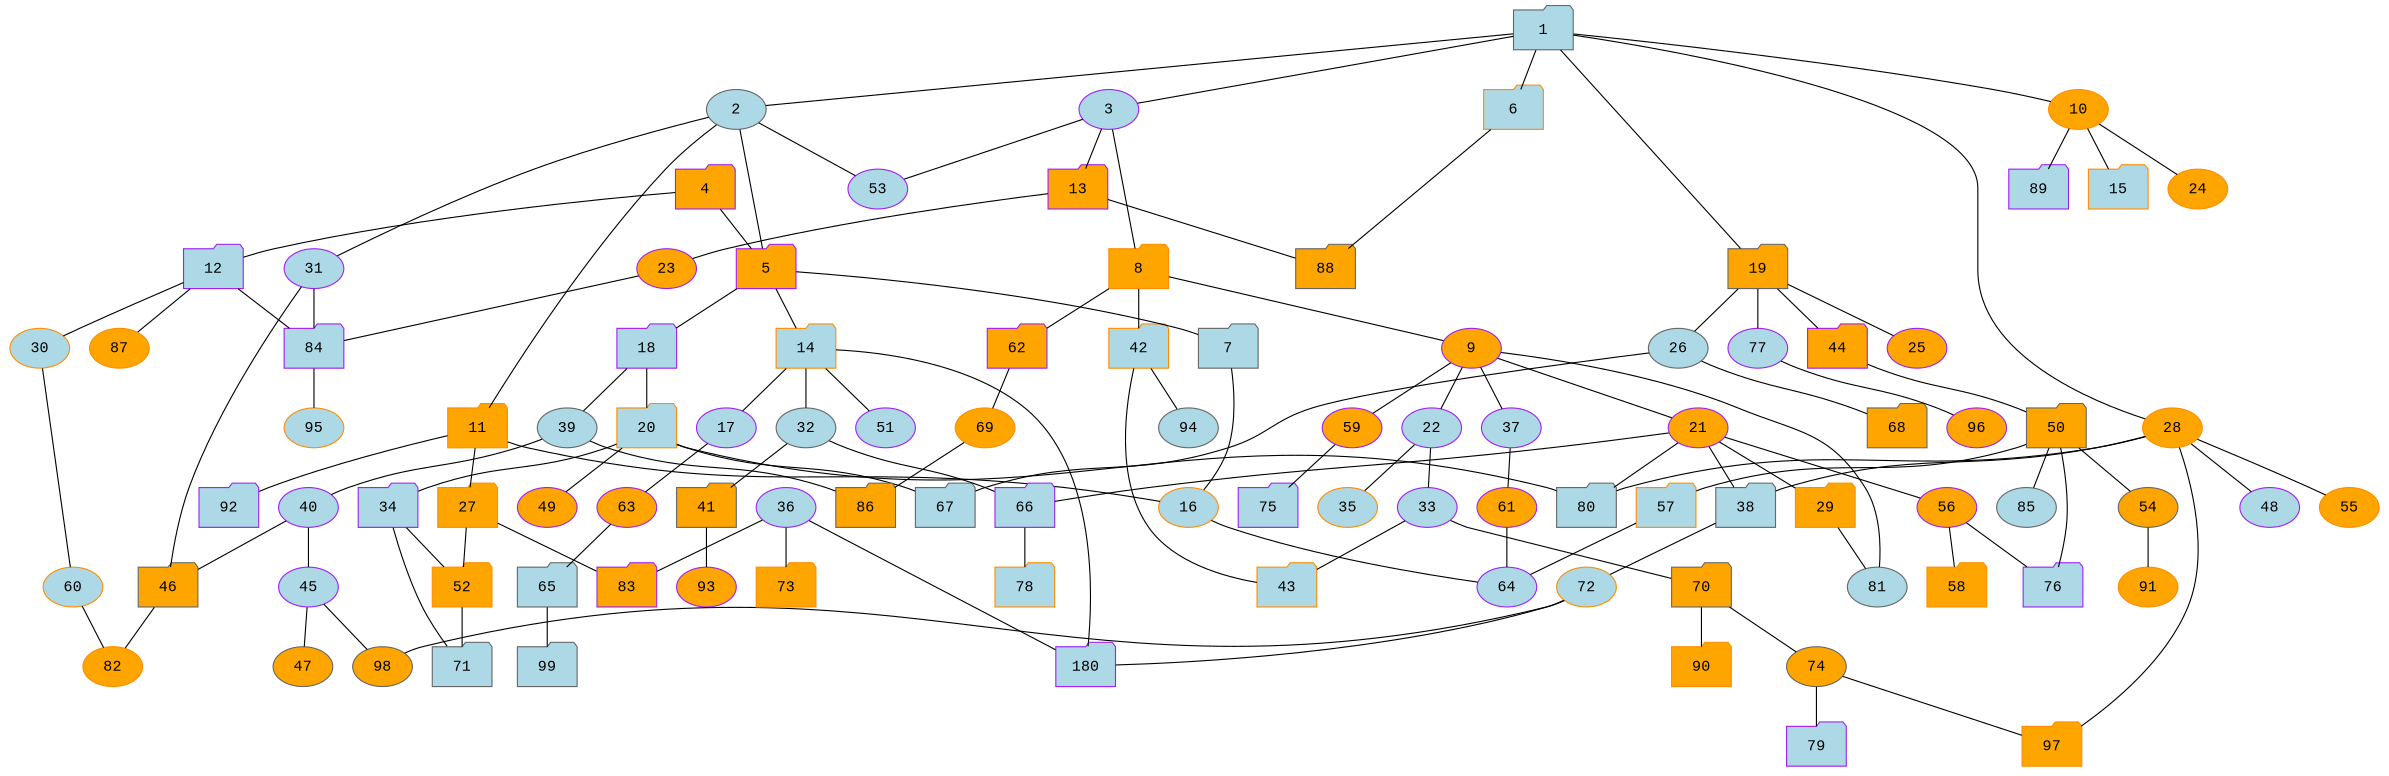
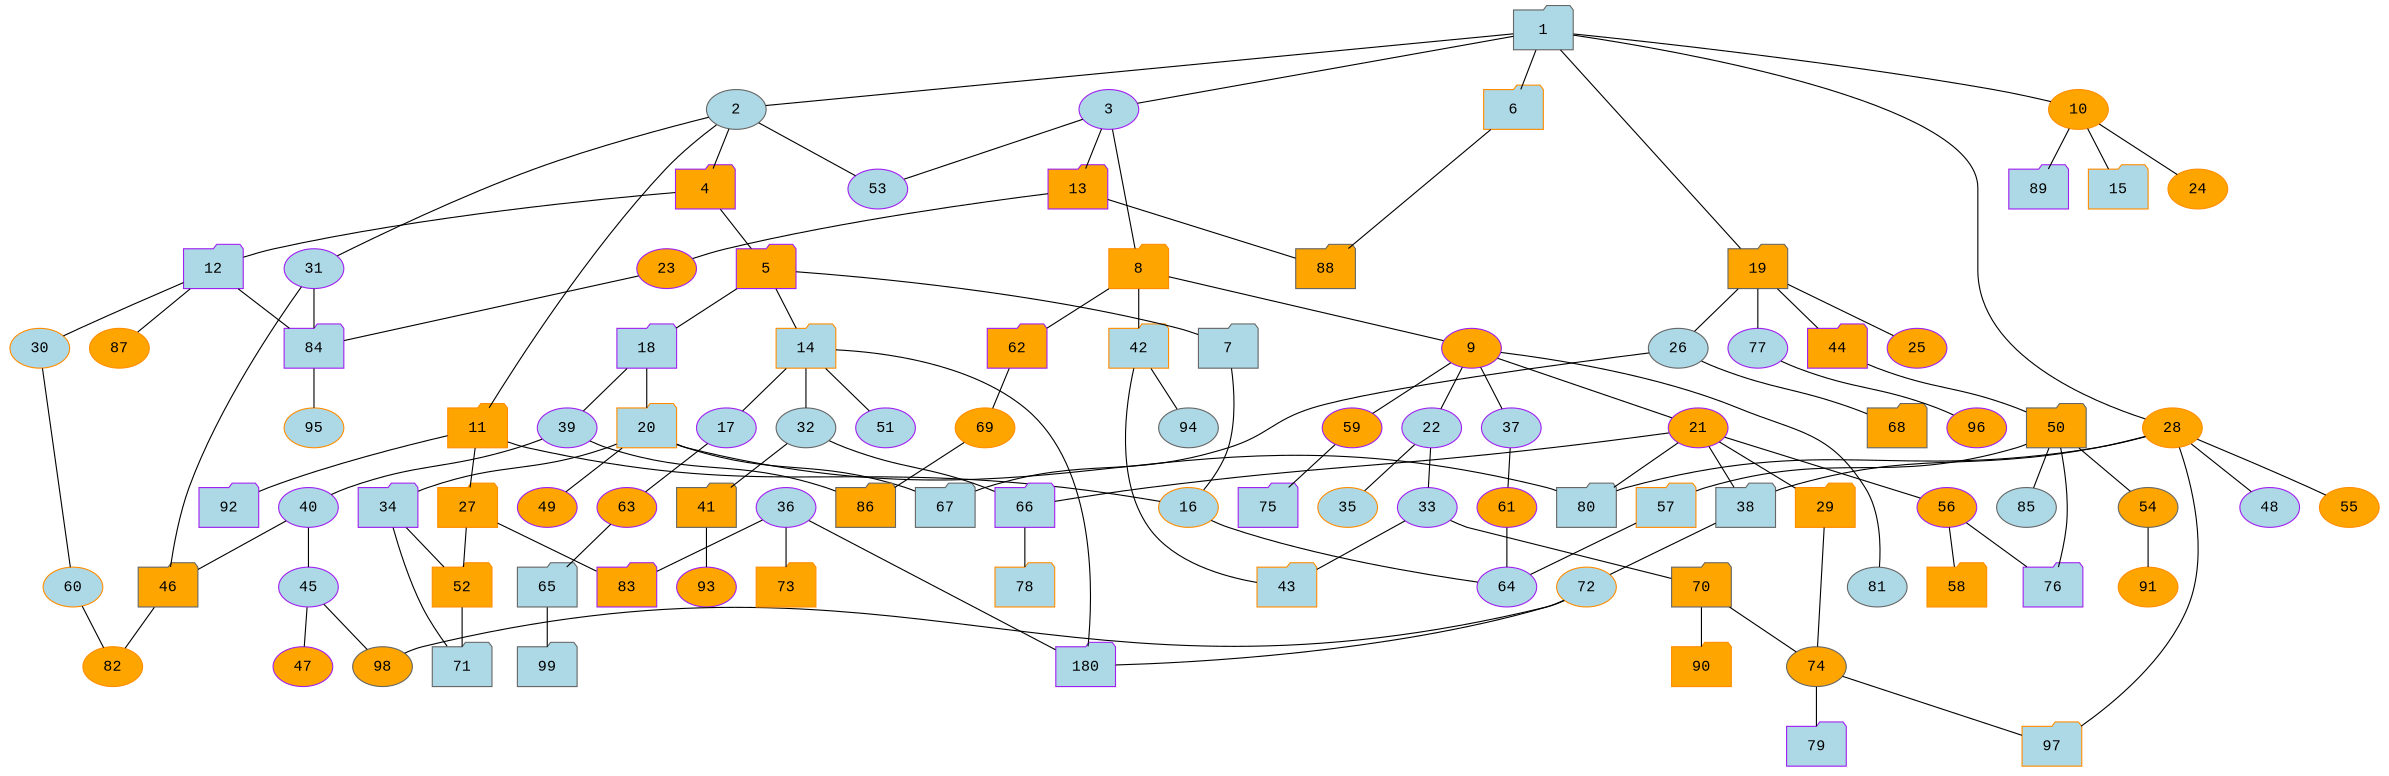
  graph {
    fontname="Liberation Mono"
    node [color=purple fillcolor=lightblue fontname="Liberation Mono" shape=folder style=filled]
    edge [fontname="Liberation Mono"]
    1 [color=gray40]
    2 [color=gray40 shape=ellipse]
    3 [shape=ellipse]
    6 [color=darkorange]
    10 [color=darkorange fillcolor=orange shape=ellipse]
    19 [color=gray40 fillcolor=orange]
    28 [color=darkorange fillcolor=orange shape=ellipse]
    4 [fillcolor=orange]
    11 [color=darkorange fillcolor=orange]
    31 [shape=ellipse]
    53 [shape=ellipse]
    8 [color=darkorange fillcolor=orange]
    13 [fillcolor=orange]
    88 [color=gray40 fillcolor=orange]
    15 [color=darkorange]
    24 [color=darkorange fillcolor=orange shape=ellipse]
    89
    25 [fillcolor=orange shape=ellipse]
    26 [color=gray40 shape=ellipse]
    44 [fillcolor=orange]
    77 [shape=ellipse]
    80 [color=gray40]
    38 [color=gray40]
    48 [shape=ellipse]
    55 [color=darkorange fillcolor=orange shape=ellipse]
-   97 [color=darkorange fillcolor=orange]
+   97 [color=darkorange]
    5 [fillcolor=orange]
    12
    16 [color=darkorange shape=ellipse]
    27 [color=darkorange fillcolor=orange]
    92
    84
    46 [color=gray40 fillcolor=orange]
    9 [fillcolor=orange shape=ellipse]
    42 [color=darkorange]
    62 [fillcolor=orange]
    23 [fillcolor=orange shape=ellipse]
    7 [color=gray40]
    14 [color=darkorange]
    18
    30 [color=darkorange shape=ellipse]
    87 [color=darkorange fillcolor=orange shape=ellipse]
    17 [shape=ellipse]
    32 [color=gray40 shape=ellipse]
    51 [shape=ellipse]
    n46 [label=180]
    20 [color=darkorange]
-   39 [color=gray40 shape=ellipse]
+   39 [shape=ellipse]
    64 [shape=ellipse]
    21 [fillcolor=orange shape=ellipse]
    22 [shape=ellipse]
    37 [shape=ellipse]
    59 [fillcolor=orange shape=ellipse]
    81 [color=gray40 shape=ellipse]
    43 [color=darkorange]
    94 [color=gray40 shape=ellipse]
    69 [color=darkorange fillcolor=orange shape=ellipse]
    29 [color=darkorange fillcolor=orange]
    56 [fillcolor=orange shape=ellipse]
    66
    33 [shape=ellipse]
    35 [color=darkorange shape=ellipse]
    61 [fillcolor=orange shape=ellipse]
    75
    52 [color=darkorange fillcolor=orange]
    83 [fillcolor=orange]
    60 [color=darkorange shape=ellipse]
    95 [color=darkorange shape=ellipse]
    63 [fillcolor=orange shape=ellipse]
    41 [color=gray40 fillcolor=orange]
    65 [color=gray40]
    34
    49 [fillcolor=orange shape=ellipse]
    67 [color=gray40]
    40 [shape=ellipse]
    86 [color=gray40 fillcolor=orange]
    68 [color=gray40 fillcolor=orange]
    50 [color=gray40 fillcolor=orange]
    96 [fillcolor=orange shape=ellipse]
    71 [color=gray40]
    72 [color=darkorange shape=ellipse]
    76
    58 [color=darkorange fillcolor=orange]
    78 [color=darkorange]
    70 [color=gray40 fillcolor=orange]
    36 [shape=ellipse]
    73 [color=darkorange fillcolor=orange]
    82 [color=darkorange fillcolor=orange shape=ellipse]
    93 [fillcolor=orange shape=ellipse]
    74 [color=gray40 fillcolor=orange shape=ellipse]
    90 [color=darkorange fillcolor=orange]
    98 [color=gray40 fillcolor=orange shape=ellipse]
    45 [shape=ellipse]
-   47 [color=gray40 fillcolor=orange shape=ellipse]
+   47 [fillcolor=orange shape=ellipse]
    54 [color=gray40 fillcolor=orange shape=ellipse]
    57 [color=darkorange]
    85 [color=gray40 shape=ellipse]
    91 [color=darkorange fillcolor=orange shape=ellipse]
    99 [color=gray40]
    79
    1 -- 2
    1 -- 3
    1 -- 6
    1 -- 10
    1 -- 19
    1 -- 28
-   2 -- 5
+   2 -- 4
    2 -- 11
    2 -- 31
    2 -- 53
    3 -- 53
    3 -- 8
    3 -- 13
    6 -- 88
    10 -- 15
    10 -- 24
    10 -- 89
    19 -- 25
    19 -- 26
    19 -- 44
    19 -- 77
    28 -- 80
    28 -- 38
    28 -- 48
    28 -- 55
    28 -- 97
    4 -- 5
    4 -- 12
    11 -- 16
    11 -- 27
    11 -- 92
    31 -- 84
    31 -- 46
    8 -- 9
    8 -- 42
    8 -- 62
    13 -- 88
    13 -- 23
    26 -- 67
    26 -- 68
    44 -- 50
    77 -- 96
    38 -- 72
    5 -- 7
    5 -- 14
    5 -- 18
    12 -- 84
    12 -- 30
    12 -- 87
    16 -- 64
    27 -- 52
    27 -- 83
    84 -- 95
    46 -- 82
    9 -- 21
    9 -- 22
    9 -- 37
    9 -- 59
    9 -- 81
    42 -- 43
    42 -- 94
    62 -- 69
    23 -- 84
    7 -- 16
    14 -- 17
    14 -- 32
    14 -- 51
    14 -- n46
    18 -- 20
    18 -- 39
    30 -- 60
    17 -- 63
    32 -- 66
    32 -- 41
    20 -- 80
    20 -- 34
    20 -- 49
    20 -- 67
    39 -- 40
    39 -- 86
    21 -- 80
    21 -- 38
    21 -- 29
    21 -- 56
    21 -- 66
    22 -- 33
    22 -- 35
    37 -- 61
    59 -- 75
    69 -- 86
-   29 -- 81
+   29 -- 74
    56 -- 76
    56 -- 58
    66 -- 78
    33 -- 43
    33 -- 70
    61 -- 64
    52 -- 71
    60 -- 82
    63 -- 65
    41 -- 93
    65 -- 99
    34 -- 52
    34 -- 71
    40 -- 46
    40 -- 45
    50 -- 76
    50 -- 54
    50 -- 57
    50 -- 85
    72 -- n46
    72 -- 98
    70 -- 74
    70 -- 90
    36 -- n46
    36 -- 83
    36 -- 73
    74 -- 97
    74 -- 79
    45 -- 98
    45 -- 47
    54 -- 91
    57 -- 64
  }
